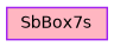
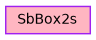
  digraph {
    rankdir=LR
-   n1 [color=purple fillcolor=lightpink fontname=Helvetica fontsize=10 height=0.2 label=SbBox7s shape=record style=filled width=0.4]
+   n1 [color=purple fillcolor=lightpink fontname=Helvetica fontsize=10 height=0.2 label=SbBox2s shape=record style=filled width=0.4]
  }
